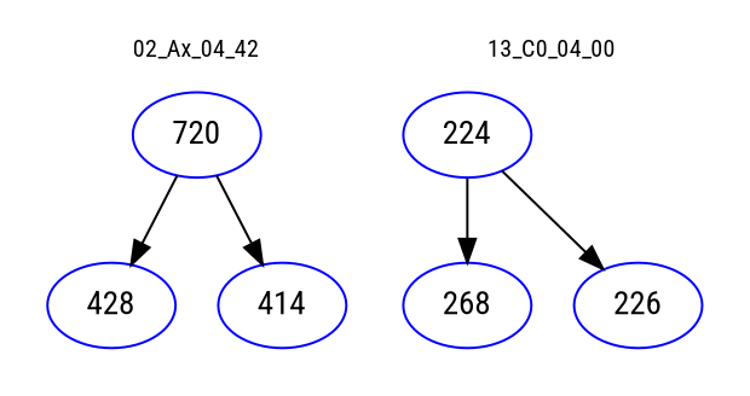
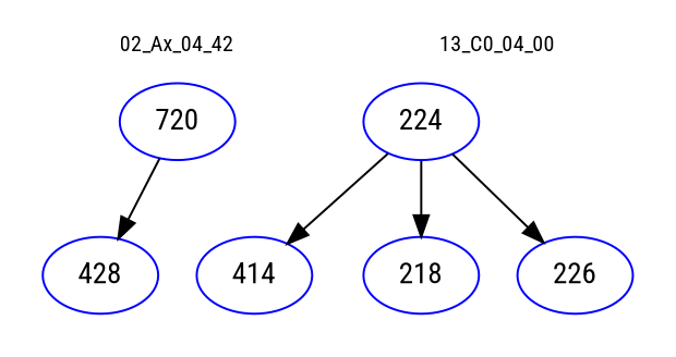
  digraph {
    fontname="Roboto Condensed"
    node [color=blue fontname="Roboto Condensed"]
    edge [color=black fontname="Roboto Condensed"]
    n1 [label=720]
    n2 [label=414]
    n3 [label=428]
    n4 [label=224]
-   n5 [label=268]
+   n5 [label=218]
    n6 [label=226]
    subgraph cluster_1 {
      color=white
      fontsize=10
      label="02_Ax_04_42"
      n1
      n2
      n3
    }
    subgraph cluster_2 {
      color=white
      fontsize=10
      label="13_C0_04_00"
      n4
      n5
      n6
    }
-   n1 -> n2
+   n4 -> n2
    n1 -> n3
    n4 -> n5
    n4 -> n6
  }
